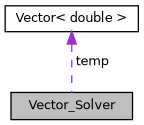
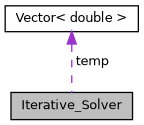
  digraph {
    node [color=black fontname=Helvetica fontsize=10 shape=record style=filled]
-   n1 [fillcolor=grey75 fontcolor=black height=0.2 label=Vector_Solver width=0.4]
+   n1 [fillcolor=grey75 fontcolor=black height=0.2 label=Iterative_Solver width=0.4]
    n2 [fillcolor=white height=0.2 label="Vector\< double \>" width=0.4]
    n2 -> n1 [color=darkorchid3 dir=back fontname=Helvetica fontsize=10 label=" temp" labelfontname=Helvetica labelfontsize=10 style=dashed]
  }
